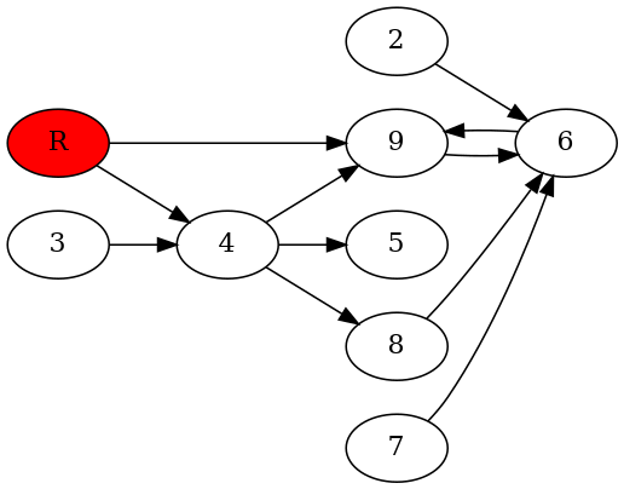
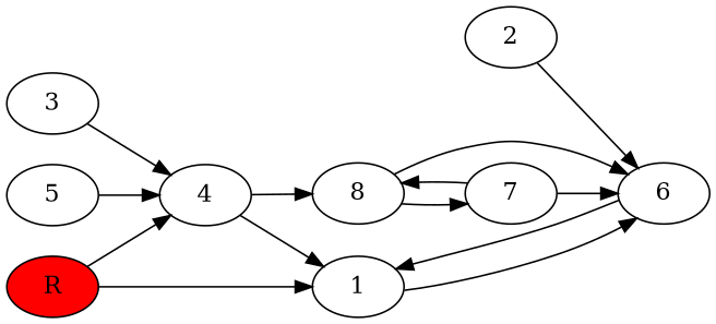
  digraph {
    rankdir=LR
-   1 [label=9]
+   1
    6
    2
    3
    4
    5
    8
    7
    R [fillcolor="#ff0000" style=filled]
    1 -> 6
    6 -> 1
    2 -> 6
    3 -> 4
    4 -> 1
-   4 -> 5
+   5 -> 4
    4 -> 8
    8 -> 6
+   8 -> 7
    7 -> 6
+   7 -> 8
    R -> 1
    R -> 4
  }
